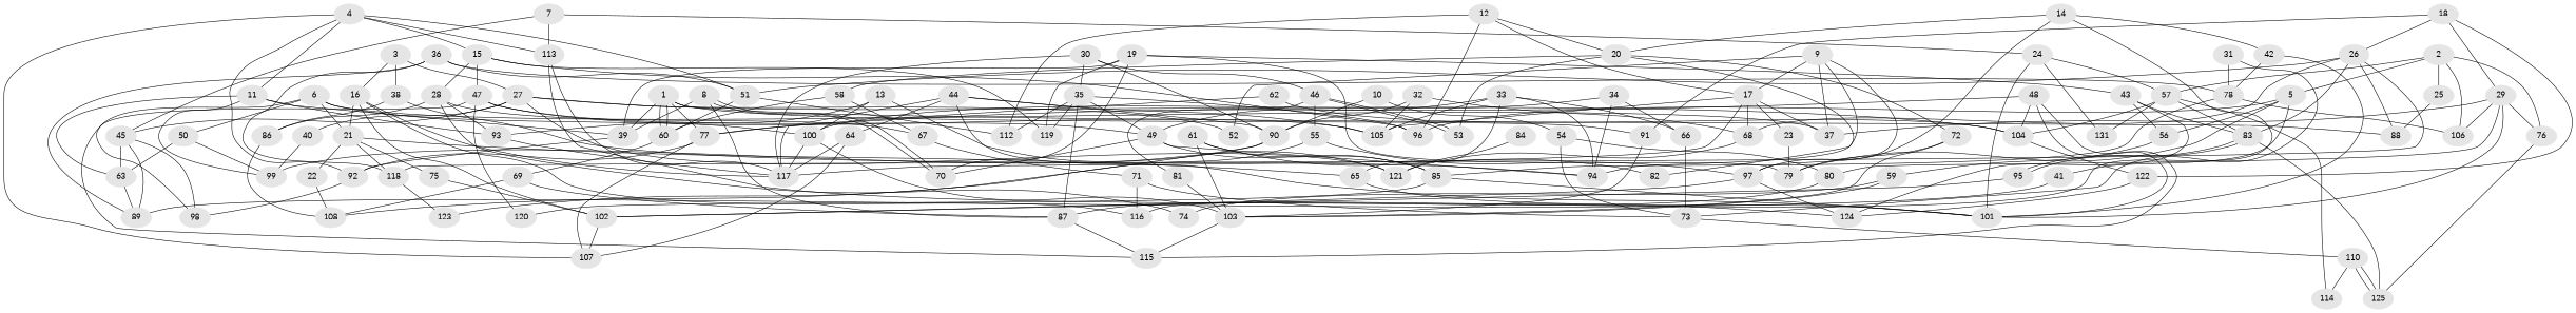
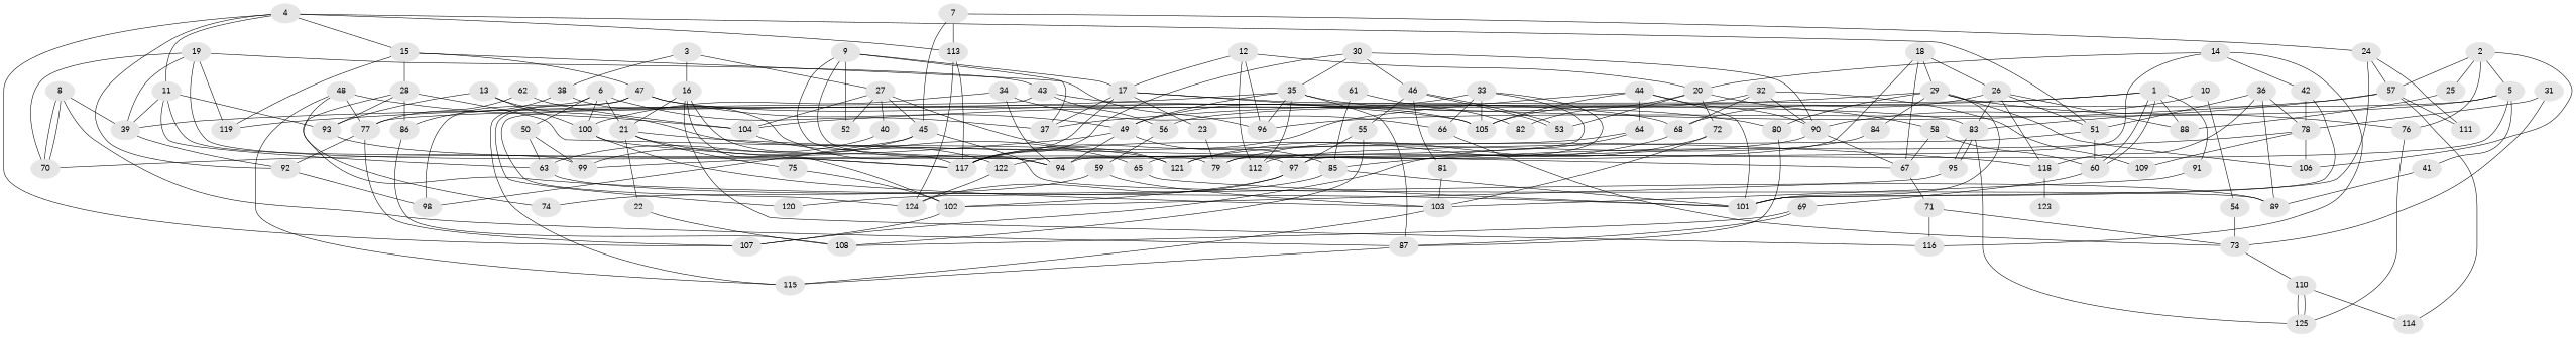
  graph {
    fontname=Lato
    node [color=gray90 fontname=Lato style=filled]
    edge [fontname=Lato]
    1
    39
    60
    77
    88
    91
    92
    69
    107
    103
    2
    5
    25
    57
    76
    106
    41
    56
    79
    96
-   111 [label=131]
+   111
    83
    104
    114
    125
    3
    16
    27
    38
    21
    116
    102
    117
    45
    52
    121
    40
    94
    86
    4
    11
    15
    51
    113
    63
    93
    99
    28
    47
    119
    112
    98
    124
    89
    59
    6
    37
    50
    100
    22
    65
    75
    118
    7
    24
    101
    8
    70
    87
    73
    110
    115
    9
    17
    97
    23
    68
    105
    10
    54
    90
    80
    123
    12
    20
    53
    58
    72
    82
    13
    14
    42
    78
    67
    74
    49
    120
    18
    26
    29
    122
    84
    19
    43
    108
    95
    71
    30
    35
    46
    55
    81
    31
+   109
    85
    32
    33
    66
    34
    36
    44
    64
    48
    61
    62
    1 -- 39
    1 -- 60
    1 -- 60
    1 -- 77
    1 -- 88
    1 -- 91
    39 -- 92
    60 -- 69
    77 -- 92
    77 -- 107
    91 -- 103
    92 -- 98
    69 -- 87
    69 -- 108
    103 -- 115
    2 -- 5
    2 -- 25
    2 -- 57
    2 -- 76
    2 -- 106
    5 -- 41
    5 -- 56
    5 -- 79
    5 -- 96
    25 -- 88
    57 -- 111
    57 -- 83
    57 -- 104
    57 -- 114
    76 -- 125
    41 -- 89
    56 -- 59
    83 -- 125
    83 -- 95
    83 -- 95
    104 -- 122
    3 -- 16
    3 -- 27
    3 -- 38
    16 -- 21
    16 -- 116
    16 -- 102
    16 -- 117
    27 -- 104
    27 -- 45
    27 -- 52
    27 -- 121
    27 -- 40
    38 -- 94
    38 -- 86
    21 -- 22
    21 -- 65
    21 -- 75
    21 -- 118
    102 -- 107
    45 -- 63
    45 -- 98
    45 -- 89
    40 -- 99
    86 -- 108
    4 -- 92
    4 -- 107
    4 -- 11
    4 -- 15
    4 -- 51
    4 -- 113
    11 -- 39
    11 -- 63
    11 -- 93
    11 -- 99
    15 -- 96
    15 -- 28
    15 -- 47
    15 -- 119
    51 -- 60
    51 -- 112
    113 -- 117
    113 -- 124
    63 -- 89
    93 -- 117
    28 -- 86
    28 -- 93
    28 -- 67
    28 -- 74
    47 -- 115
    47 -- 105
    47 -- 49
    47 -- 120
    59 -- 103
    59 -- 74
    6 -- 21
    6 -- 98
    6 -- 37
    6 -- 50
    6 -- 100
    50 -- 63
    50 -- 99
    100 -- 103
    100 -- 117
    22 -- 108
    65 -- 101
    75 -- 102
    118 -- 123
    7 -- 45
    7 -- 113
    7 -- 24
    24 -- 57
    24 -- 111
    24 -- 101
    8 -- 39
    8 -- 70
    8 -- 70
    8 -- 87
    87 -- 115
    73 -- 110
    110 -- 114
    110 -- 125
    110 -- 125
    9 -- 52
    9 -- 94
    9 -- 37
    9 -- 17
    9 -- 97
    17 -- 117
    17 -- 37
    17 -- 23
    17 -- 68
    17 -- 105
    97 -- 102
    97 -- 124
    23 -- 79
    68 -- 121
    10 -- 54
    10 -- 90
    54 -- 73
-   54 -- 80
+   35 -- 80
    90 -- 99
-   90 -- 123
+   90 -- 67
    80 -- 87
    12 -- 96
    12 -- 112
    12 -- 17
    12 -- 20
    20 -- 53
    20 -- 58
    20 -- 72
    20 -- 82
    58 -- 60
    58 -- 67
    72 -- 103
    72 -- 79
    13 -- 121
    13 -- 93
    13 -- 100
    14 -- 116
    14 -- 97
    14 -- 20
    14 -- 42
    42 -- 101
    42 -- 78
    78 -- 106
+   78 -- 109
    78 -- 85
    67 -- 71
    49 -- 94
    49 -- 70
    49 -- 85
-   18 -- 91
+   18 -- 67
    18 -- 26
    18 -- 29
    18 -- 122
    26 -- 88
    26 -- 83
    26 -- 51
    26 -- 118
    26 -- 68
    29 -- 76
    29 -- 106
    29 -- 37
    29 -- 101
    29 -- 80
+   29 -- 84
    122 -- 124
    84 -- 121
    19 -- 39
    19 -- 79
    19 -- 119
    19 -- 70
    19 -- 43
    43 -- 56
    43 -- 83
    43 -- 124
    95 -- 102
    71 -- 116
    71 -- 73
    30 -- 117
    30 -- 90
    30 -- 35
    30 -- 46
    35 -- 96
    35 -- 119
    35 -- 112
    35 -- 87
    35 -- 49
    46 -- 53
    46 -- 53
    46 -- 55
    46 -- 81
    55 -- 97
    55 -- 108
    81 -- 103
    31 -- 73
    31 -- 78
    85 -- 101
    85 -- 120
    32 -- 68
    32 -- 105
    32 -- 90
+   32 -- 109
    33 -- 94
    33 -- 65
    33 -- 105
    33 -- 49
    33 -- 66
    66 -- 73
    34 -- 94
    34 -- 100
    34 -- 66
    36 -- 51
    36 -- 89
    36 -- 118
    36 -- 78
    44 -- 117
    44 -- 101
    44 -- 105
    44 -- 90
    44 -- 64
    64 -- 107
    64 -- 117
    48 -- 77
    48 -- 104
    48 -- 101
    48 -- 115
-   61 -- 103
    61 -- 82
    61 -- 85
    62 -- 77
    62 -- 104
  }
